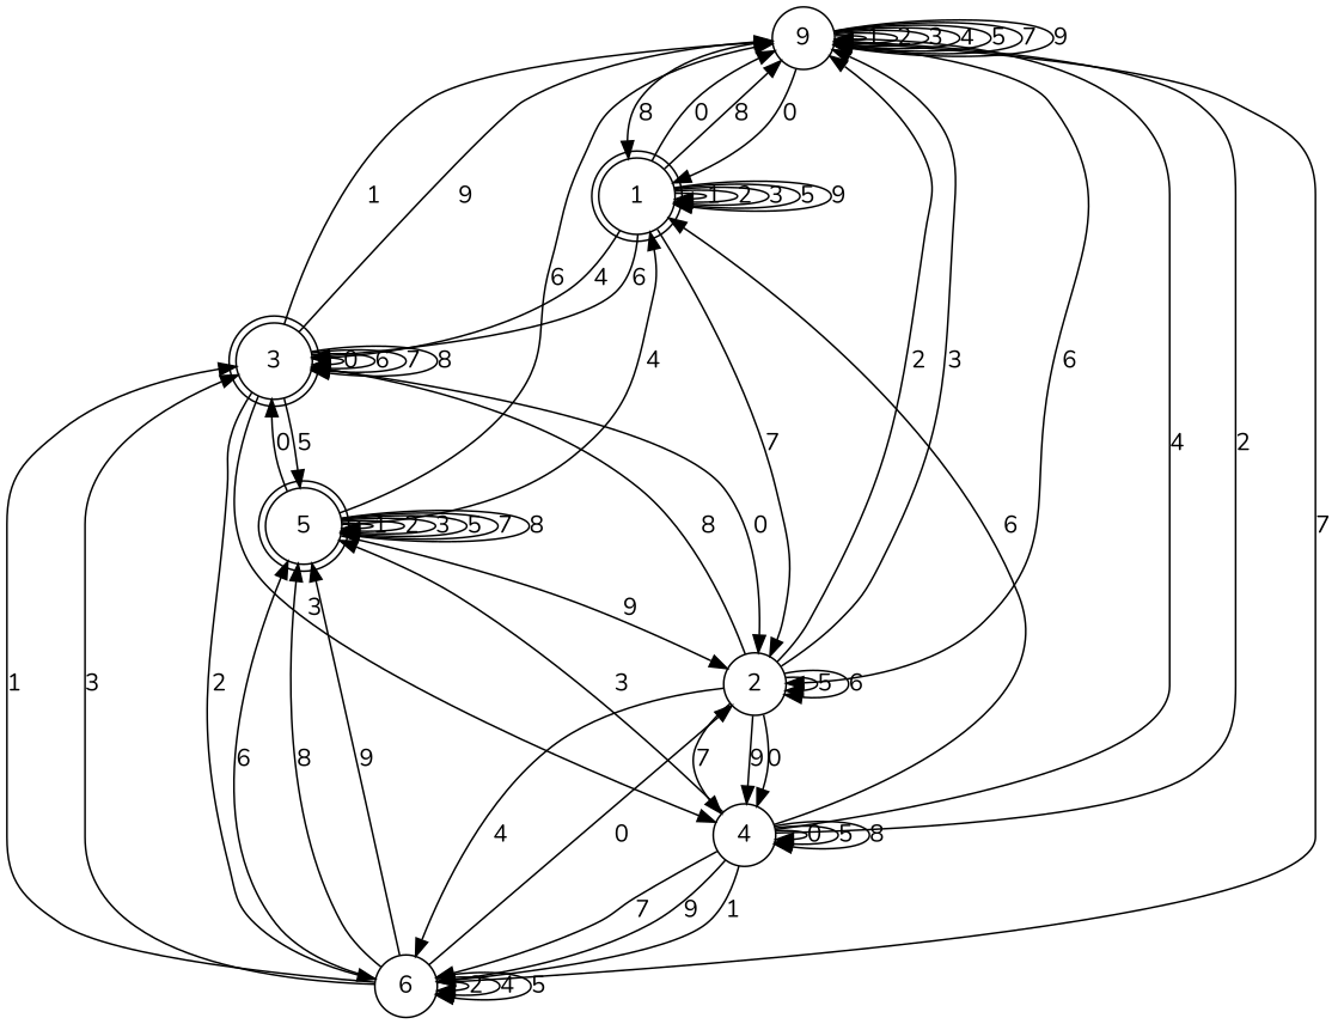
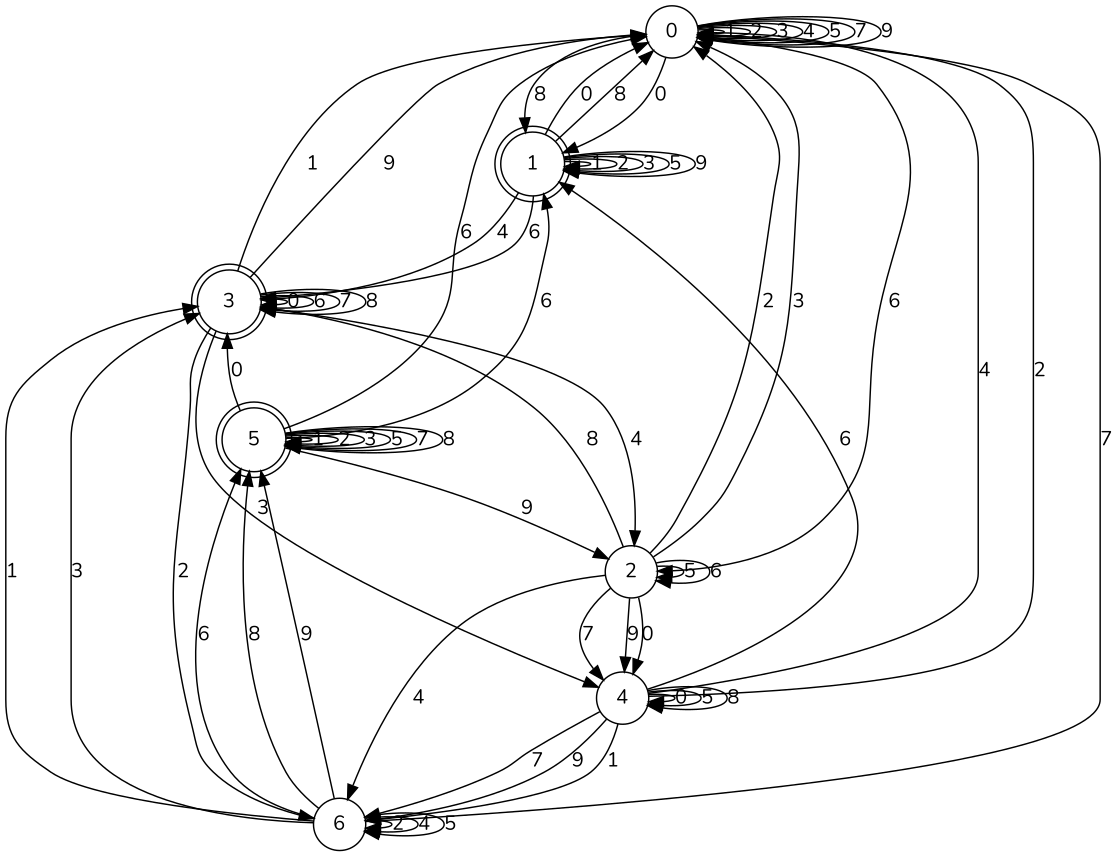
  digraph {
    fontname=Nunito
    node [fontname=Nunito shape=circle]
    edge [fontname=Nunito]
-   n1 [label=9]
+   n1 [label=0]
    n2 [label=1 shape=doublecircle]
    n3 [label=2]
    n4 [label=3 shape=doublecircle]
    n5 [label=4]
    n6 [label=6]
    n7 [label=5 shape=doublecircle]
    n1 -> n1 [label=1]
    n1 -> n1 [label=2]
    n1 -> n1 [label=3]
    n1 -> n1 [label=4]
    n1 -> n1 [label=5]
    n1 -> n1 [label=7]
    n1 -> n1 [label=9]
    n1 -> n2 [label=0]
    n1 -> n2 [label=8]
    n1 -> n3 [label=6]
    n2 -> n1 [label=0]
    n2 -> n1 [label=8]
    n2 -> n2 [label=1]
    n2 -> n2 [label=2]
    n2 -> n2 [label=3]
    n2 -> n2 [label=5]
    n2 -> n2 [label=9]
-   n2 -> n3 [label=7]
    n2 -> n4 [label=4]
    n2 -> n4 [label=6]
    n3 -> n1 [label=2]
    n3 -> n1 [label=3]
    n3 -> n3 [label=5]
    n3 -> n3 [label=6]
    n3 -> n4 [label=8]
    n3 -> n5 [label=0]
    n3 -> n5 [label=7]
    n3 -> n5 [label=9]
    n3 -> n6 [label=4]
    n4 -> n1 [label=1]
    n4 -> n1 [label=9]
-   n4 -> n3 [label=0]
+   n4 -> n3 [label=4]
    n4 -> n4 [label=0]
    n4 -> n4 [label=6]
    n4 -> n4 [label=7]
    n4 -> n4 [label=8]
    n4 -> n5 [label=3]
    n4 -> n6 [label=2]
-   n4 -> n7 [label=5]
    n5 -> n1 [label=2]
    n5 -> n1 [label=4]
    n5 -> n2 [label=6]
    n5 -> n5 [label=0]
    n5 -> n5 [label=5]
    n5 -> n5 [label=8]
    n5 -> n6 [label=1]
    n5 -> n6 [label=7]
    n5 -> n6 [label=9]
-   n5 -> n7 [label=3]
    n6 -> n1 [label=7]
-   n6 -> n3 [label=0]
    n6 -> n4 [label=1]
    n6 -> n4 [label=3]
    n6 -> n6 [label=2]
    n6 -> n6 [label=4]
    n6 -> n6 [label=5]
    n6 -> n7 [label=6]
    n6 -> n7 [label=8]
    n6 -> n7 [label=9]
    n7 -> n1 [label=6]
-   n7 -> n2 [label=4]
+   n7 -> n2 [label=6]
    n7 -> n3 [label=9]
    n7 -> n4 [label=0]
    n7 -> n7 [label=1]
    n7 -> n7 [label=2]
    n7 -> n7 [label=3]
    n7 -> n7 [label=5]
    n7 -> n7 [label=7]
    n7 -> n7 [label=8]
  }
